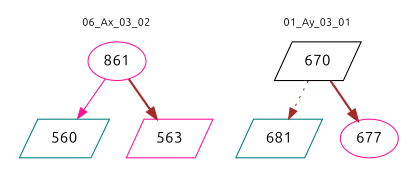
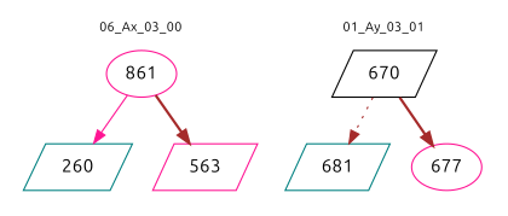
  digraph {
    fontname=Ubuntu
    node [color=deeppink fontname=Ubuntu shape=parallelogram]
    edge [color=brown fontname=Ubuntu style=bold]
    n1 [label=861 shape=ellipse]
-   n2 [color=teal label=560]
+   n2 [color=teal label=260]
    n3 [label=563]
    n4 [color=black label=670]
    n5 [color=teal label=681]
    n6 [label=677 shape=ellipse]
    subgraph cluster_1 {
      color=white
      fontsize=10
-     label="06_Ax_03_02"
+     label="06_Ax_03_00"
      n1
      n2
      n3
    }
    subgraph cluster_2 {
      color=white
      fontsize=10
      label="01_Ay_03_01"
      n4
      n5
      n6
    }
    n1 -> n2 [color=deeppink style=solid]
    n1 -> n3
    n4 -> n5 [style=dotted]
    n4 -> n6
  }
